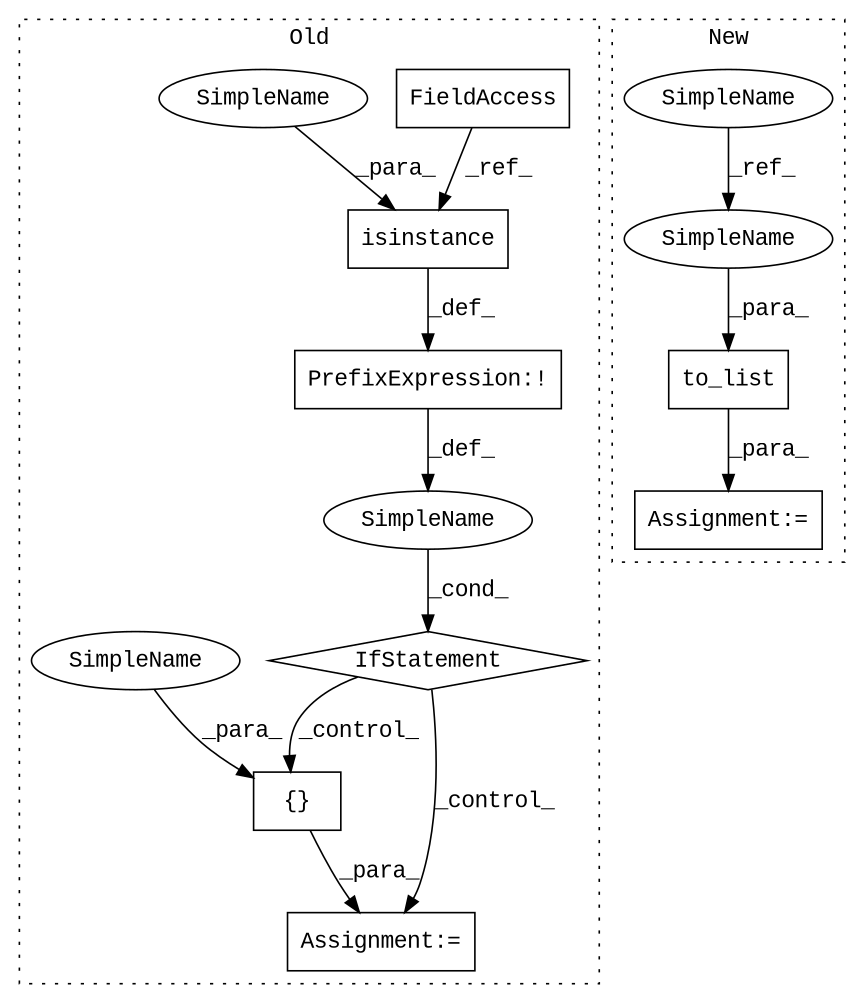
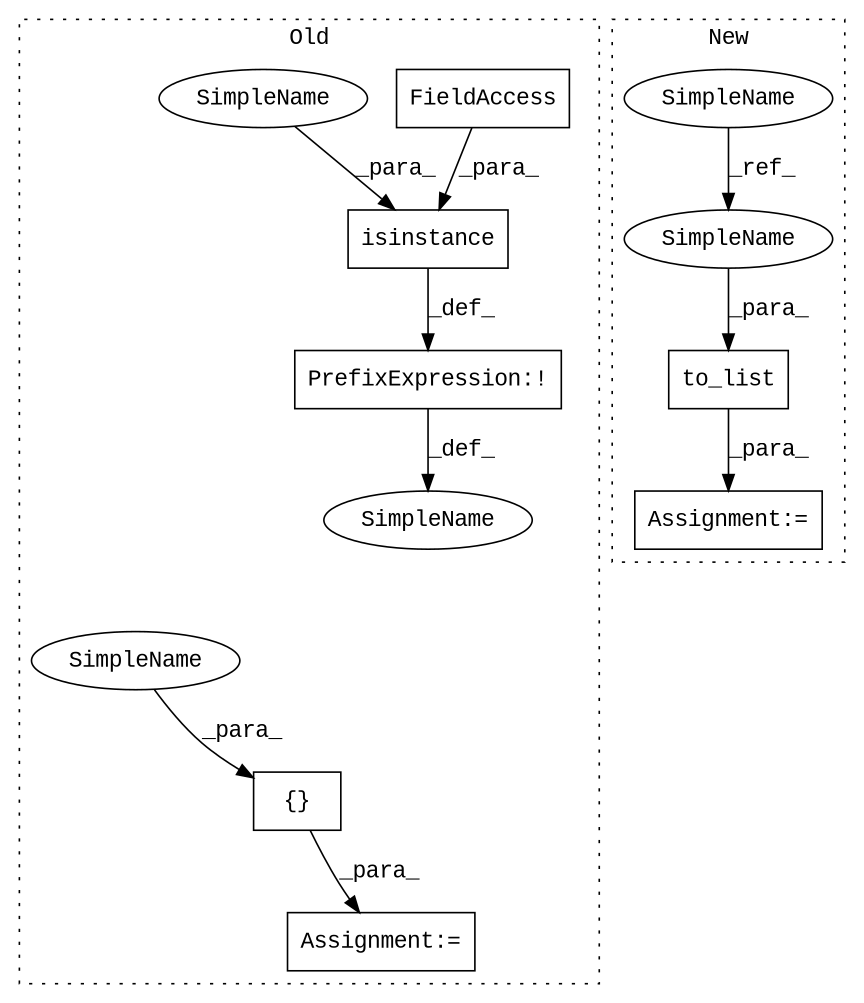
  digraph {
    fontname="Liberation Mono"
    node [a=42 fontname="Liberation Mono" l=7 shape=box]
    edge [fontname="Liberation Mono"]
-   n1 [a=25 l="4,2" label=IfStatement s="5130,5159" shape=diamond]
    n2 [a=7 l=1 label="Assignment:=" s=5176]
    n3 [label=SimpleName shape=ellipse l=""]
    n4 [a=32 l="11,1" label=isinstance s="5135,5158"]
    n5 [a=38 l=1 label="PrefixExpression:!" s=5134]
    n6 [a=4 l="1,1" label="{}" s="5186,5194"]
    n7 [a=22 l=4 label=FieldAccess s=5154]
    n8 [label=SimpleName s=5146 shape=ellipse]
    n9 [label=SimpleName s=5187 shape=ellipse]
    n10 [a=32 l="8,1" label=to_list s="5172,5187"]
    n11 [label=SimpleName s=5119 shape=ellipse]
    n12 [a=7 l=1 label="Assignment:=" s=5171]
    n13 [label=SimpleName s=5180 shape=ellipse]
    subgraph cluster_1 {
      label=Old
      style=dotted
-     n1
      n2
      n3
      n4
      n5
      n6
      n7
      n8
      n9
    }
    subgraph cluster_2 {
      label=New
      style=dotted
      n10
      n11
      n12
      n13
    }
-   n1 -> n2 [label=_control_]
-   n1 -> n6 [label=_control_]
-   n3 -> n1 [label=_cond_]
    n4 -> n5 [label=_def_]
    n5 -> n3 [label=_def_]
    n6 -> n2 [label=_para_]
-   n7 -> n4 [label=_ref_]
+   n7 -> n4 [label=_para_]
    n8 -> n4 [label=_para_]
    n9 -> n6 [label=_para_]
    n10 -> n12 [label=_para_]
    n11 -> n13 [label=_ref_]
    n13 -> n10 [label=_para_]
  }
